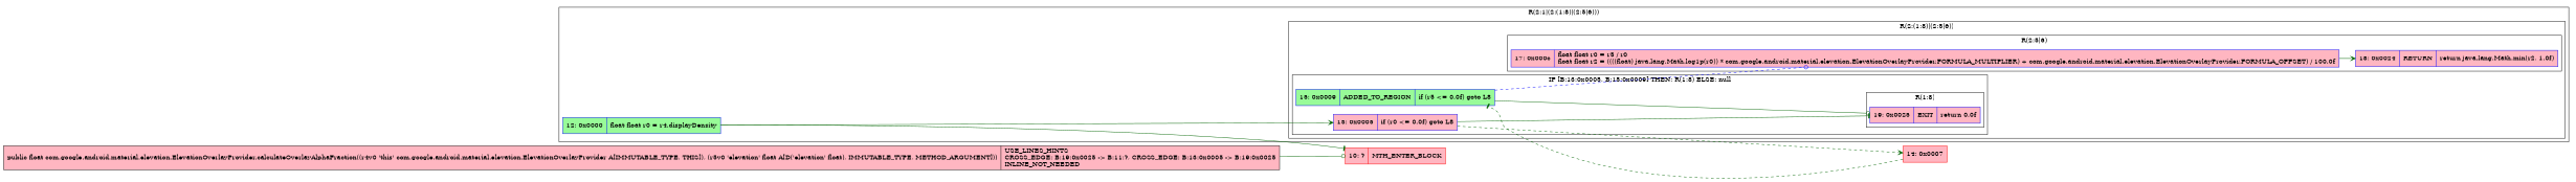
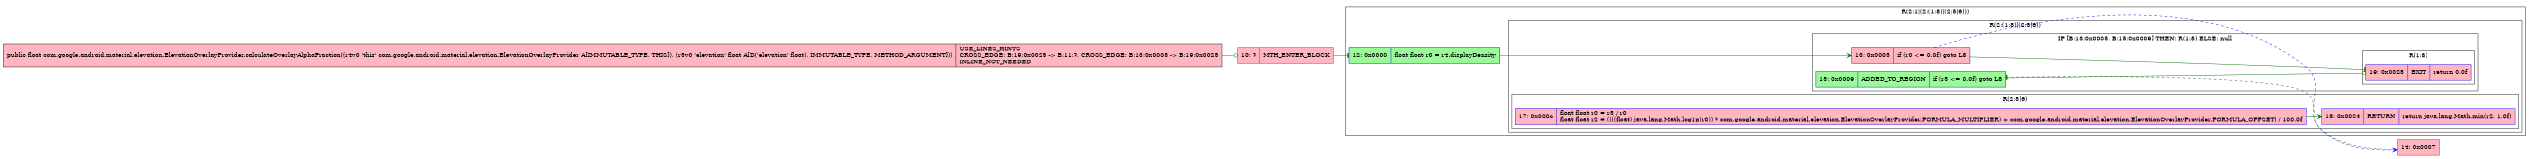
  digraph {
    rankdir=LR
    node [color=blue fillcolor=lightpink shape=record style=filled]
    edge [arrowhead=tee color=darkgreen]
    n1 [label="{19\:\ 0x0025|EXIT\l|return 0.0f\l}"]
    n2 [label="{13\:\ 0x0005|if (r0 \<= 0.0f) goto L8\l}"]
    n3 [fillcolor=palegreen label="{15\:\ 0x0009|ADDED_TO_REGION\l|if (r5 \<= 0.0f) goto L8\l}"]
    n4 [label="{17\:\ 0x000c|float float r0 = r5 \/ r0\lfloat float r2 = ((((float) java.lang.Math.log1p(r0)) * com.google.android.material.elevation.ElevationOverlayProvider.FORMULA_MULTIPLIER) + com.google.android.material.elevation.ElevationOverlayProvider.FORMULA_OFFSET) \/ 100.0f\l}"]
    n5 [label="{18\:\ 0x0024|RETURN\l|return java.lang.Math.min(r2, 1.0f)\l}"]
    n6 [fillcolor=palegreen label="{12\:\ 0x0000|float float r0 = r4.displayDensity\l}"]
    n7 [color=red label="{14\:\ 0x0007}"]
    n8 [color=red label="{10\:\ ?|MTH_ENTER_BLOCK\l}"]
    n9 [label="{public float com.google.android.material.elevation.ElevationOverlayProvider.calculateOverlayAlphaFraction((r4v0 'this' com.google.android.material.elevation.ElevationOverlayProvider A[IMMUTABLE_TYPE, THIS]), (r5v0 'elevation' float A[D('elevation' float), IMMUTABLE_TYPE, METHOD_ARGUMENT]))  | USE_LINES_HINTS\lCROSS_EDGE: B:19:0x0025 \-\> B:11:?, CROSS_EDGE: B:13:0x0005 \-\> B:19:0x0025\lINLINE_NOT_NEEDED\l}" color=""]
    subgraph cluster_1 {
      label="R(2:1|(2:(1:8)|(2:5|6)))"
      n6
      subgraph cluster_2 {
        label="R(2:(1:8)|(2:5|6))"
        subgraph cluster_3 {
          label="IF [B:13:0x0005, B:15:0x0009] THEN: R(1:8) ELSE: null"
          n2
          n3
          subgraph cluster_4 {
            label="R(1:8)"
            n1
          }
        }
        subgraph cluster_5 {
          label="R(2:5|6)"
          n4
          n5
        }
      }
    }
    n2 -> n1
-   n2 -> n7 [arrowhead=vee style=dashed]
+   n2 -> n7 [arrowhead=vee color=blue style=dashed]
    n3 -> n1 [arrowhead=odot]
-   n3 -> n4 [arrowhead=odot color=blue style=dashed]
    n4 -> n5 [arrowhead=vee]
    n6 -> n2 [arrowhead=vee]
    n7 -> n3 [style=dashed]
-   n6 -> n8
+   n8 -> n6
    n9 -> n8 [arrowhead=odot]
  }
